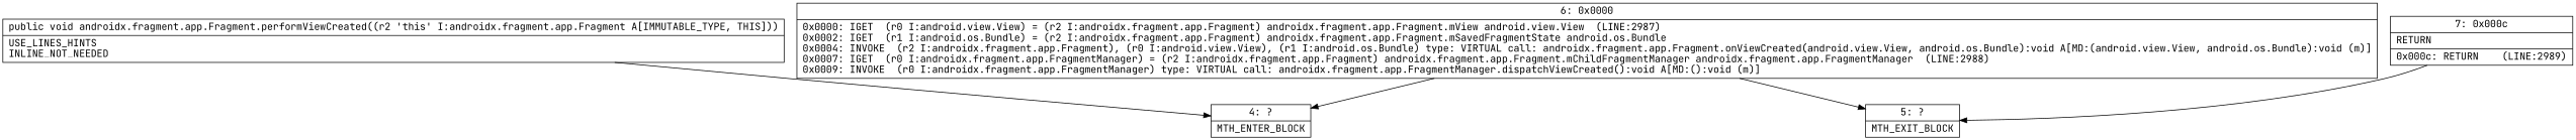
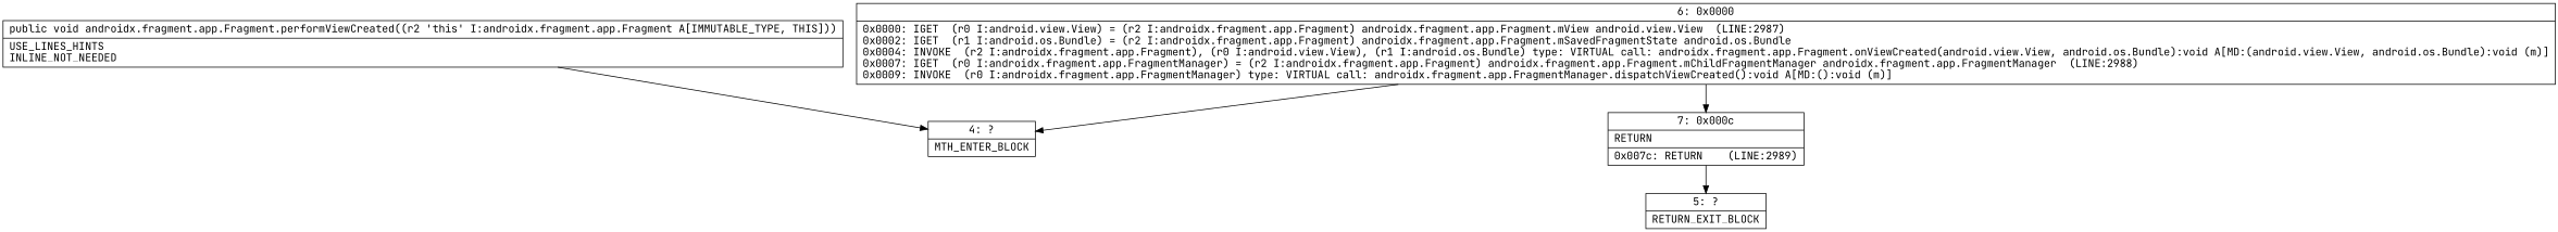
  digraph {
    fontname="JetBrains Mono"
    node [fontname="JetBrains Mono" shape=record]
    edge [fontname="JetBrains Mono"]
    n1 [label="{4\:\ ?|MTH_ENTER_BLOCK\l}"]
    n2 [label="{6\:\ 0x0000|0x0000: IGET  (r0 I:android.view.View) = (r2 I:androidx.fragment.app.Fragment) androidx.fragment.app.Fragment.mView android.view.View  (LINE:2987)\l0x0002: IGET  (r1 I:android.os.Bundle) = (r2 I:androidx.fragment.app.Fragment) androidx.fragment.app.Fragment.mSavedFragmentState android.os.Bundle \l0x0004: INVOKE  (r2 I:androidx.fragment.app.Fragment), (r0 I:android.view.View), (r1 I:android.os.Bundle) type: VIRTUAL call: androidx.fragment.app.Fragment.onViewCreated(android.view.View, android.os.Bundle):void A[MD:(android.view.View, android.os.Bundle):void (m)]\l0x0007: IGET  (r0 I:androidx.fragment.app.FragmentManager) = (r2 I:androidx.fragment.app.Fragment) androidx.fragment.app.Fragment.mChildFragmentManager androidx.fragment.app.FragmentManager  (LINE:2988)\l0x0009: INVOKE  (r0 I:androidx.fragment.app.FragmentManager) type: VIRTUAL call: androidx.fragment.app.FragmentManager.dispatchViewCreated():void A[MD:():void (m)]\l}"]
-   n3 [label="{7\:\ 0x000c|RETURN\l|0x000c: RETURN    (LINE:2989)\l}"]
-   n4 [label="{5\:\ ?|MTH_EXIT_BLOCK\l}"]
+   n3 [label="{7\:\ 0x000c|RETURN\l|0x007c: RETURN    (LINE:2989)\l}"]
+   n4 [label="{5\:\ ?|RETURN_EXIT_BLOCK\l}"]
    n5 [label="{public void androidx.fragment.app.Fragment.performViewCreated((r2 'this' I:androidx.fragment.app.Fragment A[IMMUTABLE_TYPE, THIS]))  | USE_LINES_HINTS\lINLINE_NOT_NEEDED\l}"]
    n2 -> n1
-   n2 -> n4
+   n2 -> n3
    n3 -> n4
    n5 -> n1
  }
